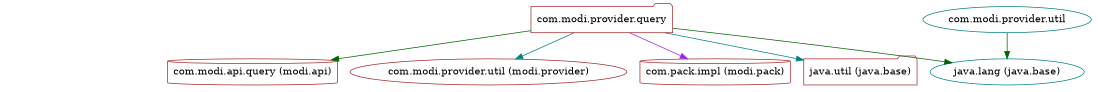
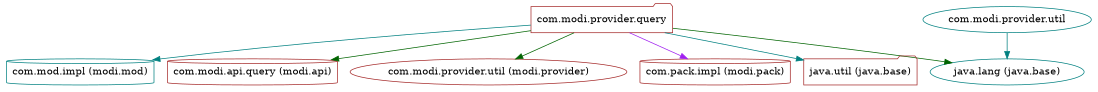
  digraph {
    node [color=brown shape=cylinder]
    edge [color=teal]
    "com.modi.provider.query" [shape=folder]
+   "com.mod.impl (modi.mod)" [color=teal]
    "com.modi.api.query (modi.api)"
    "com.modi.provider.util (modi.provider)" [shape=ellipse]
    "com.pack.impl (modi.pack)"
    "java.lang (java.base)" [color=teal shape=ellipse]
    "java.util (java.base)" [shape=folder]
    "com.modi.provider.util" [color=teal shape=ellipse]
+   "com.modi.provider.query" -> "com.mod.impl (modi.mod)"
    "com.modi.provider.query" -> "com.modi.api.query (modi.api)" [color=darkgreen]
-   "com.modi.provider.query" -> "com.modi.provider.util (modi.provider)"
+   "com.modi.provider.query" -> "com.modi.provider.util (modi.provider)" [color=darkgreen]
    "com.modi.provider.query" -> "com.pack.impl (modi.pack)" [color=purple]
    "com.modi.provider.query" -> "java.lang (java.base)" [color=darkgreen]
    "com.modi.provider.query" -> "java.util (java.base)"
-   "com.modi.provider.util" -> "java.lang (java.base)" [color=darkgreen]
+   "com.modi.provider.util" -> "java.lang (java.base)"
  }
